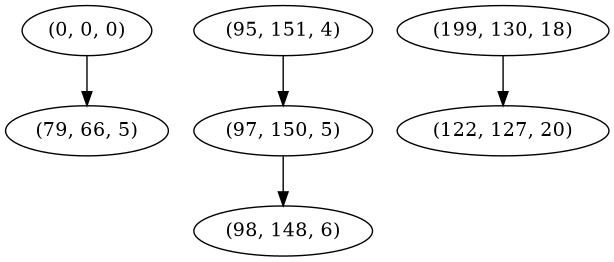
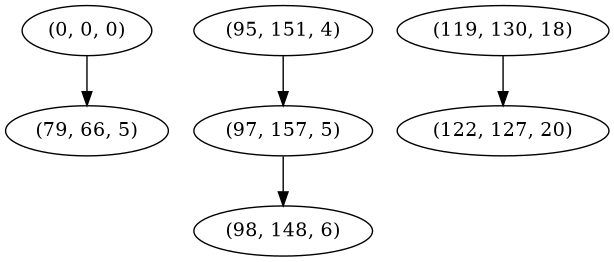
  digraph {
    n1 [label="(79, 66, 5)"]
    "(0, 0, 0)"
    "(95, 151, 4)"
-   "(97, 150, 5)"
+   "(97, 150, 5)" [label="(97, 157, 5)"]
    "(98, 148, 6)"
-   "(119, 130, 18)" [label="(199, 130, 18)"]
+   "(119, 130, 18)"
    "(122, 127, 20)"
    "(0, 0, 0)" -> n1
    "(95, 151, 4)" -> "(97, 150, 5)"
    "(97, 150, 5)" -> "(98, 148, 6)"
    "(119, 130, 18)" -> "(122, 127, 20)"
  }
